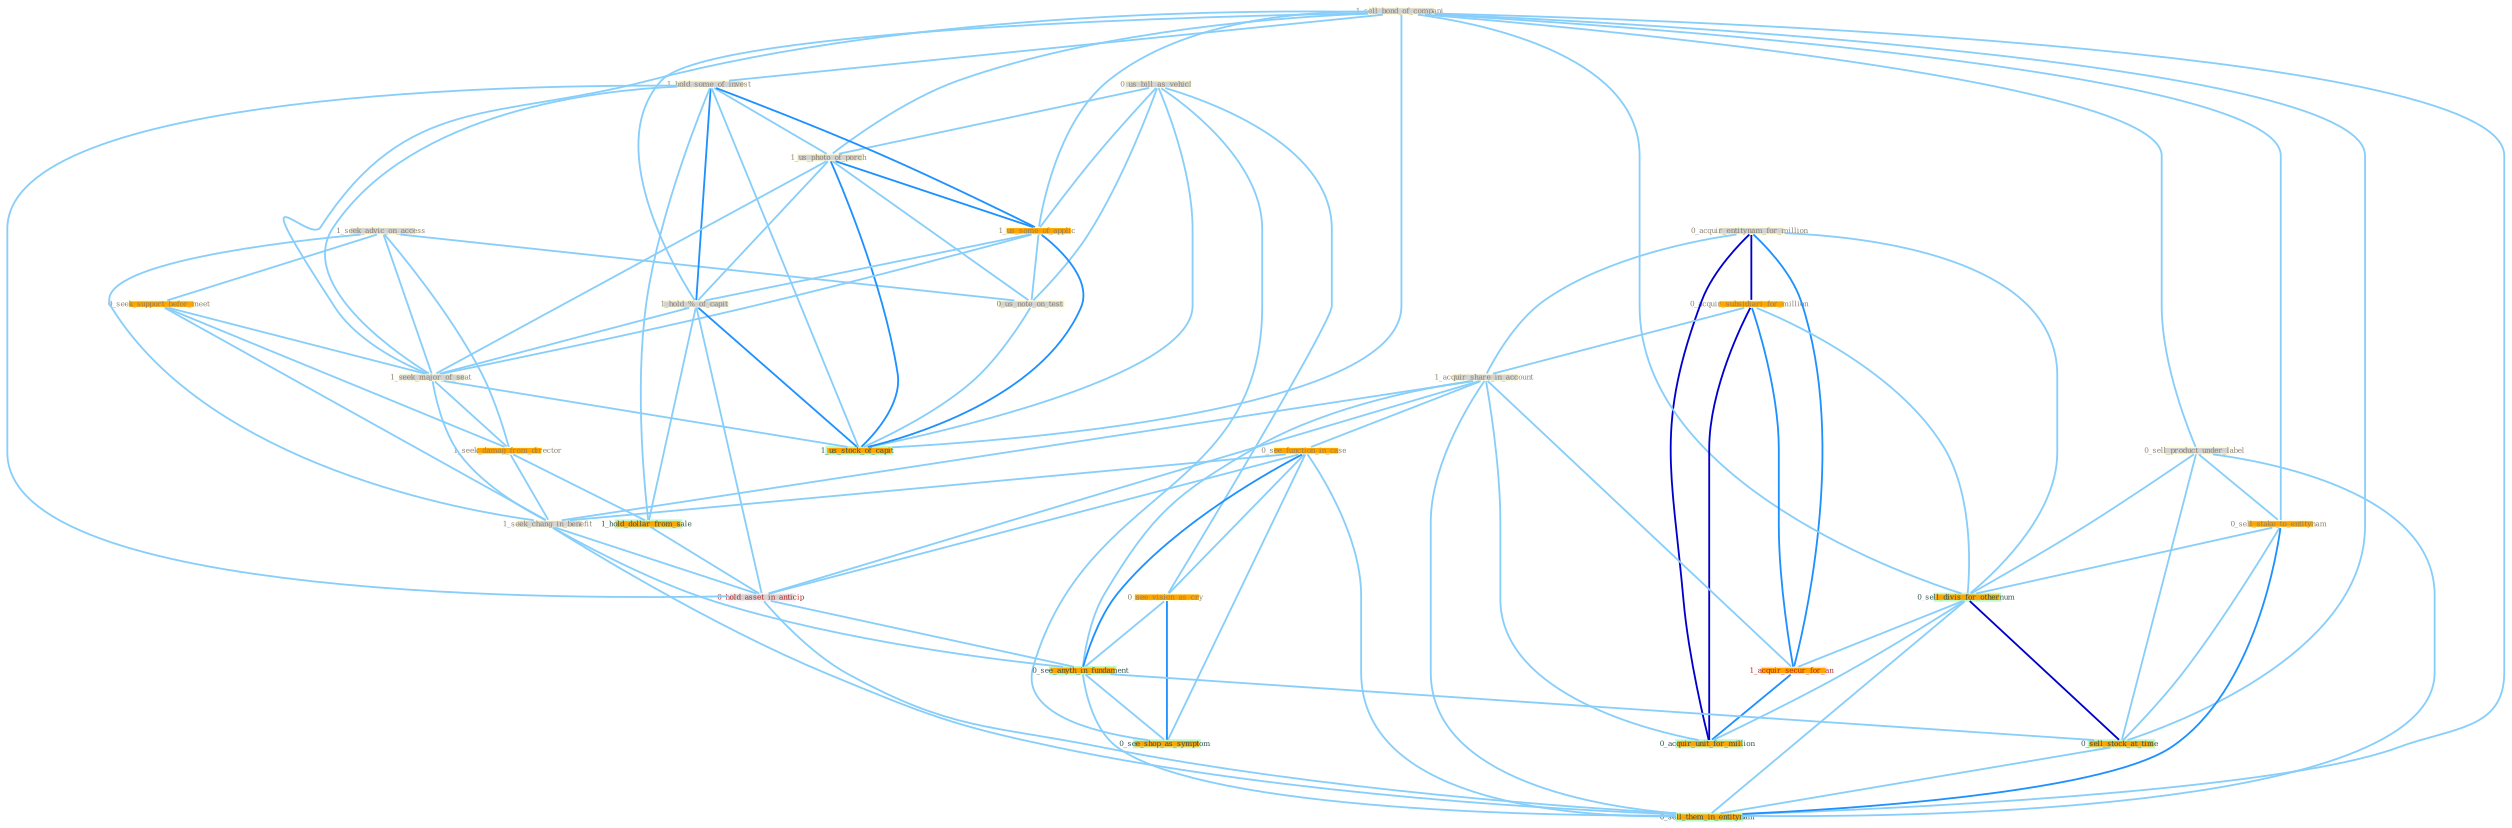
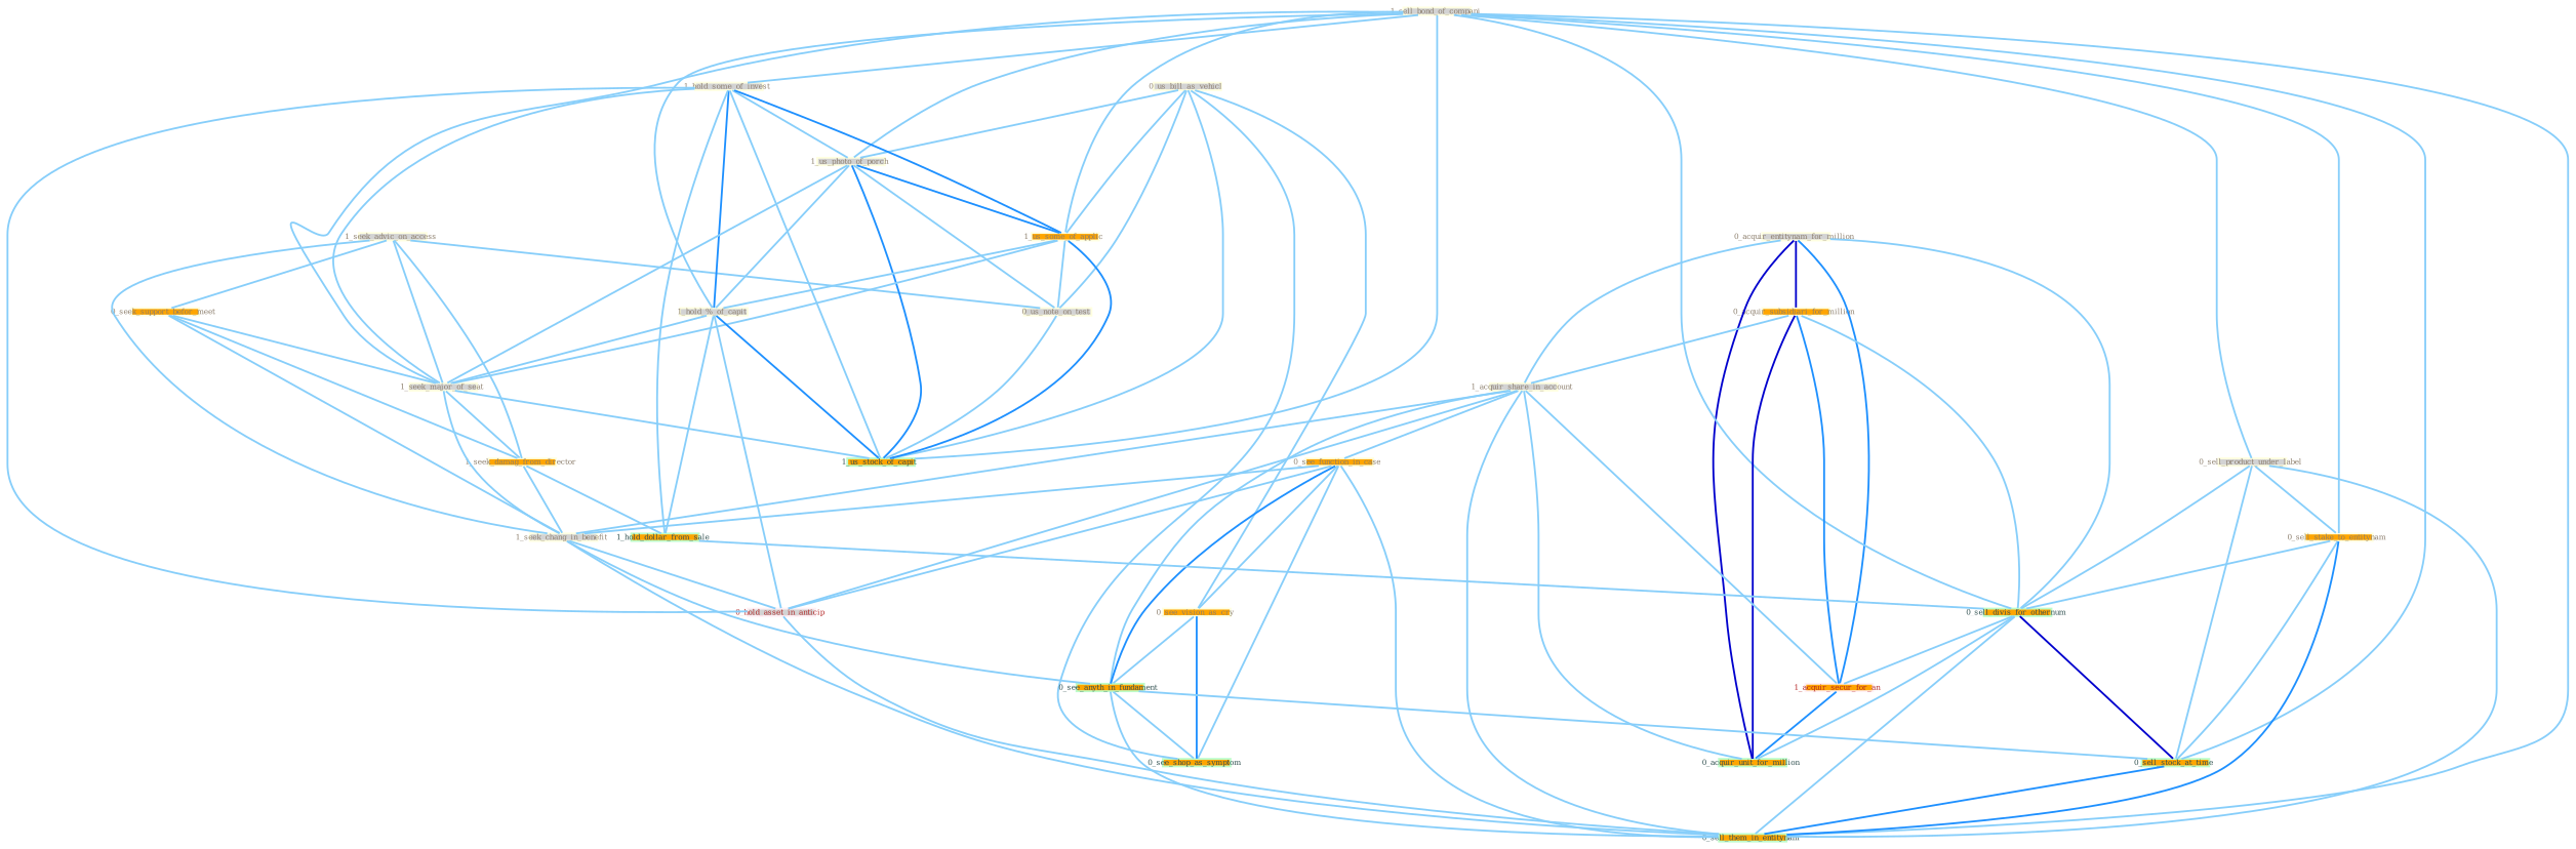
  graph {
    node [color="#ffffe0" fillcolor=orange fixedsize=true fontcolor="#8b7d6b" fontsize=4 shape=polygon style=filled]
    edge [color="#87cefa" w=1]
    "0_acquir_entitynam_for_million " [fillcolor=lightgrey height=.06 width=.5]
    "1_seek_advic_on_access " [fillcolor=lightgrey height=.06 width=.5]
    "1_sell_bond_of_compani " [fillcolor=lightgrey height=.06 width=.5]
    "0_acquir_subsidiari_for_million " [height=.06 width=.5]
    "0_us_bill_as_vehicl " [fillcolor=lightgrey height=.06 width=.5]
    "1_acquir_share_in_account " [fillcolor=lightgrey height=.06 width=.5]
    "1_hold_some_of_invest " [fillcolor=lightgrey height=.06 width=.5]
    "1_us_photo_of_porch " [fillcolor=lightgrey height=.06 width=.5]
    "0_sell_product_under_label " [fillcolor=lightgrey height=.06 width=.5]
    "0_sell_stake_to_entitynam " [height=.06 width=.5]
    "0_seek_support_befor_meet " [height=.06 width=.5]
    "1_us_some_of_applic " [height=.06 width=.5]
    "1_hold_%_of_capit " [fillcolor=lightgrey height=.06 width=.5]
    "0_see_function_in_case " [height=.06 width=.5]
    "1_seek_major_of_seat " [fillcolor=lightgrey height=.06 width=.5]
    "0_us_note_on_test " [fillcolor=lightgrey height=.06 width=.5]
    "1_seek_damag_from_director " [height=.06 width=.5]
    "0_see_vision_as_cry " [height=.06 width=.5]
    "1_seek_chang_in_benefit " [fillcolor=lightgrey height=.06 width=.5]
    "1_acquir_secur_for_an " [color="#fff0f5" fontcolor="#b22222" height=.06 width=.5]
    "0_hold_asset_in_anticip " [color="#fff0f5" fillcolor=lightgrey fontcolor="#b22222" height=.06 width=.5]
    "0_sell_divis_for_othernum " [color="#BDFCC9" fontcolor="#2f4f4f" height=.06 width=.5]
    "0_acquir_unit_for_million " [color="#BDFCC9" fontcolor="#2f4f4f" height=.06 width=.5]
    "1_us_stock_of_capit " [color="#BDFCC9" fontcolor="#2f4f4f" height=.06 width=.5]
    "0_sell_stock_at_time " [color="#BDFCC9" fontcolor="#2f4f4f" height=.06 width=.5]
    "0_sell_them_in_entitynam " [color="#BDFCC9" fontcolor="#2f4f4f" height=.06 width=.5]
    "0_see_shop_as_symptom " [color="#BDFCC9" fontcolor="#2f4f4f" height=.06 width=.5]
    "0_see_anyth_in_fundament " [color="#BDFCC9" fontcolor="#2f4f4f" height=.06 width=.5]
    "1_hold_dollar_from_sale " [color="#BDFCC9" fontcolor="#2f4f4f" height=.06 width=.5]
    subgraph sub_1 {
      "0_acquir_entitynam_for_million "
      "1_seek_advic_on_access "
      "1_sell_bond_of_compani "
      "0_acquir_subsidiari_for_million "
      "0_us_bill_as_vehicl "
      "1_acquir_share_in_account "
      "1_hold_some_of_invest "
      "1_us_photo_of_porch "
      "0_sell_product_under_label "
      "0_sell_stake_to_entitynam "
      "0_seek_support_befor_meet "
      "1_us_some_of_applic "
      "1_hold_%_of_capit "
      "0_see_function_in_case "
      "1_seek_major_of_seat "
      "0_us_note_on_test "
      "1_seek_damag_from_director "
      "0_see_vision_as_cry "
      "1_seek_chang_in_benefit "
    }
    subgraph sub_2 {
      "1_acquir_secur_for_an "
      "0_hold_asset_in_anticip "
    }
    "0_acquir_entitynam_for_million " -- "0_acquir_subsidiari_for_million " [color="#0000cd" w=3]
    "0_acquir_entitynam_for_million " -- "1_acquir_share_in_account "
    "0_acquir_entitynam_for_million " -- "1_acquir_secur_for_an " [color="#1e90ff" w=2]
    "0_acquir_entitynam_for_million " -- "0_sell_divis_for_othernum "
    "0_acquir_entitynam_for_million " -- "0_acquir_unit_for_million " [color="#0000cd" w=3]
    "1_seek_advic_on_access " -- "0_seek_support_befor_meet "
    "1_seek_advic_on_access " -- "1_seek_major_of_seat "
    "1_seek_advic_on_access " -- "0_us_note_on_test "
    "1_seek_advic_on_access " -- "1_seek_damag_from_director "
    "1_seek_advic_on_access " -- "1_seek_chang_in_benefit "
    "1_sell_bond_of_compani " -- "1_hold_some_of_invest "
    "1_sell_bond_of_compani " -- "1_us_photo_of_porch "
    "1_sell_bond_of_compani " -- "0_sell_product_under_label "
    "1_sell_bond_of_compani " -- "0_sell_stake_to_entitynam "
    "1_sell_bond_of_compani " -- "1_us_some_of_applic "
    "1_sell_bond_of_compani " -- "1_hold_%_of_capit "
    "1_sell_bond_of_compani " -- "1_seek_major_of_seat "
    "1_sell_bond_of_compani " -- "0_sell_divis_for_othernum "
    "1_sell_bond_of_compani " -- "1_us_stock_of_capit "
    "1_sell_bond_of_compani " -- "0_sell_stock_at_time "
    "1_sell_bond_of_compani " -- "0_sell_them_in_entitynam "
    "0_acquir_subsidiari_for_million " -- "1_acquir_share_in_account "
    "0_acquir_subsidiari_for_million " -- "1_acquir_secur_for_an " [color="#1e90ff" w=2]
    "0_acquir_subsidiari_for_million " -- "0_sell_divis_for_othernum "
    "0_acquir_subsidiari_for_million " -- "0_acquir_unit_for_million " [color="#0000cd" w=3]
    "0_us_bill_as_vehicl " -- "1_us_photo_of_porch "
    "0_us_bill_as_vehicl " -- "1_us_some_of_applic "
    "0_us_bill_as_vehicl " -- "0_us_note_on_test "
    "0_us_bill_as_vehicl " -- "0_see_vision_as_cry "
    "0_us_bill_as_vehicl " -- "1_us_stock_of_capit "
    "0_us_bill_as_vehicl " -- "0_see_shop_as_symptom "
    "1_acquir_share_in_account " -- "0_see_function_in_case "
    "1_acquir_share_in_account " -- "1_seek_chang_in_benefit "
    "1_acquir_share_in_account " -- "1_acquir_secur_for_an "
    "1_acquir_share_in_account " -- "0_hold_asset_in_anticip "
    "1_acquir_share_in_account " -- "0_acquir_unit_for_million "
    "1_acquir_share_in_account " -- "0_sell_them_in_entitynam "
    "1_acquir_share_in_account " -- "0_see_anyth_in_fundament "
    "1_hold_some_of_invest " -- "1_us_photo_of_porch "
    "1_hold_some_of_invest " -- "1_us_some_of_applic " [color="#1e90ff" w=2]
    "1_hold_some_of_invest " -- "1_hold_%_of_capit " [color="#1e90ff" w=2]
    "1_hold_some_of_invest " -- "1_seek_major_of_seat "
    "1_hold_some_of_invest " -- "0_hold_asset_in_anticip "
    "1_hold_some_of_invest " -- "1_us_stock_of_capit "
    "1_hold_some_of_invest " -- "1_hold_dollar_from_sale "
    "1_us_photo_of_porch " -- "1_us_some_of_applic " [color="#1e90ff" w=2]
    "1_us_photo_of_porch " -- "1_hold_%_of_capit "
    "1_us_photo_of_porch " -- "1_seek_major_of_seat "
    "1_us_photo_of_porch " -- "0_us_note_on_test "
    "1_us_photo_of_porch " -- "1_us_stock_of_capit " [color="#1e90ff" w=2]
    "0_sell_product_under_label " -- "0_sell_stake_to_entitynam "
    "0_sell_product_under_label " -- "0_sell_divis_for_othernum "
    "0_sell_product_under_label " -- "0_sell_stock_at_time "
    "0_sell_product_under_label " -- "0_sell_them_in_entitynam "
    "0_sell_stake_to_entitynam " -- "0_sell_divis_for_othernum "
    "0_sell_stake_to_entitynam " -- "0_sell_stock_at_time "
    "0_sell_stake_to_entitynam " -- "0_sell_them_in_entitynam " [color="#1e90ff" w=2]
    "0_seek_support_befor_meet " -- "1_seek_major_of_seat "
    "0_seek_support_befor_meet " -- "1_seek_damag_from_director "
    "0_seek_support_befor_meet " -- "1_seek_chang_in_benefit "
    "1_us_some_of_applic " -- "1_hold_%_of_capit "
    "1_us_some_of_applic " -- "1_seek_major_of_seat "
    "1_us_some_of_applic " -- "0_us_note_on_test "
    "1_us_some_of_applic " -- "1_us_stock_of_capit " [color="#1e90ff" w=2]
    "1_hold_%_of_capit " -- "1_seek_major_of_seat "
    "1_hold_%_of_capit " -- "0_hold_asset_in_anticip "
    "1_hold_%_of_capit " -- "1_us_stock_of_capit " [color="#1e90ff" w=2]
    "1_hold_%_of_capit " -- "1_hold_dollar_from_sale "
    "0_see_function_in_case " -- "0_see_vision_as_cry "
    "0_see_function_in_case " -- "1_seek_chang_in_benefit "
    "0_see_function_in_case " -- "0_hold_asset_in_anticip "
    "0_see_function_in_case " -- "0_sell_them_in_entitynam "
    "0_see_function_in_case " -- "0_see_shop_as_symptom "
    "0_see_function_in_case " -- "0_see_anyth_in_fundament " [color="#1e90ff" w=2]
    "1_seek_major_of_seat " -- "1_seek_damag_from_director "
    "1_seek_major_of_seat " -- "1_seek_chang_in_benefit "
    "1_seek_major_of_seat " -- "1_us_stock_of_capit "
    "0_us_note_on_test " -- "1_us_stock_of_capit "
    "1_seek_damag_from_director " -- "1_seek_chang_in_benefit "
    "1_seek_damag_from_director " -- "1_hold_dollar_from_sale "
    "0_see_vision_as_cry " -- "0_see_shop_as_symptom " [color="#1e90ff" w=2]
    "0_see_vision_as_cry " -- "0_see_anyth_in_fundament "
    "1_seek_chang_in_benefit " -- "0_hold_asset_in_anticip "
    "1_seek_chang_in_benefit " -- "0_sell_them_in_entitynam "
    "1_seek_chang_in_benefit " -- "0_see_anyth_in_fundament "
    "1_acquir_secur_for_an " -- "0_acquir_unit_for_million " [color="#1e90ff" w=2]
    "0_hold_asset_in_anticip " -- "0_sell_them_in_entitynam "
-   "0_hold_asset_in_anticip " -- "0_see_anyth_in_fundament "
    "0_sell_divis_for_othernum " -- "1_acquir_secur_for_an "
    "0_sell_divis_for_othernum " -- "0_acquir_unit_for_million "
    "0_sell_divis_for_othernum " -- "0_sell_stock_at_time " [color="#0000cd"]
    "0_sell_divis_for_othernum " -- "0_sell_them_in_entitynam "
-   "0_sell_stock_at_time " -- "0_sell_them_in_entitynam "
+   "0_sell_stock_at_time " -- "0_sell_them_in_entitynam " [color="#1e90ff"]
    "0_see_anyth_in_fundament " -- "0_sell_stock_at_time "
    "0_see_anyth_in_fundament " -- "0_sell_them_in_entitynam "
    "0_see_anyth_in_fundament " -- "0_see_shop_as_symptom "
-   "1_hold_dollar_from_sale " -- "0_hold_asset_in_anticip "
+   "1_hold_dollar_from_sale " -- "0_sell_divis_for_othernum "
  }
